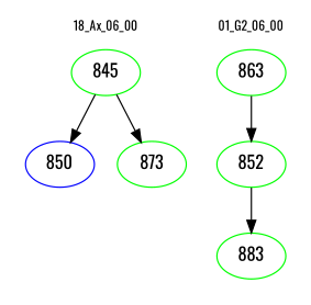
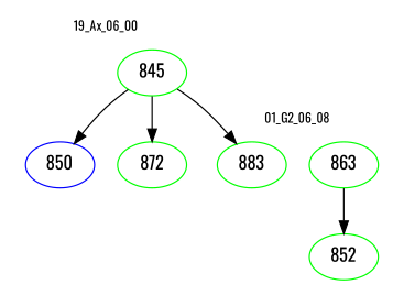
  digraph {
    fontname=Oswald
    node [color=green fontname=Oswald]
    edge [color=black fontname=Oswald]
    n1 [label=845]
    n2 [color=blue label=850]
-   n3 [label=873]
+   n3 [label=872]
    n4 [label=852]
    n5 [label=863]
    n6 [label=883]
    subgraph cluster_1 {
      color=white
      fontsize=10
-     label="18_Ax_06_00"
+     label="19_Ax_06_00"
      n1
      n2
      n3
    }
    subgraph cluster_2 {
      color=white
      fontsize=10
-     label="01_G2_06_00"
+     label="01_G2_06_08"
      n4
      n5
      n6
    }
    n1 -> n2
    n1 -> n3
-   n4 -> n6
+   n1 -> n6
    n5 -> n4
  }
